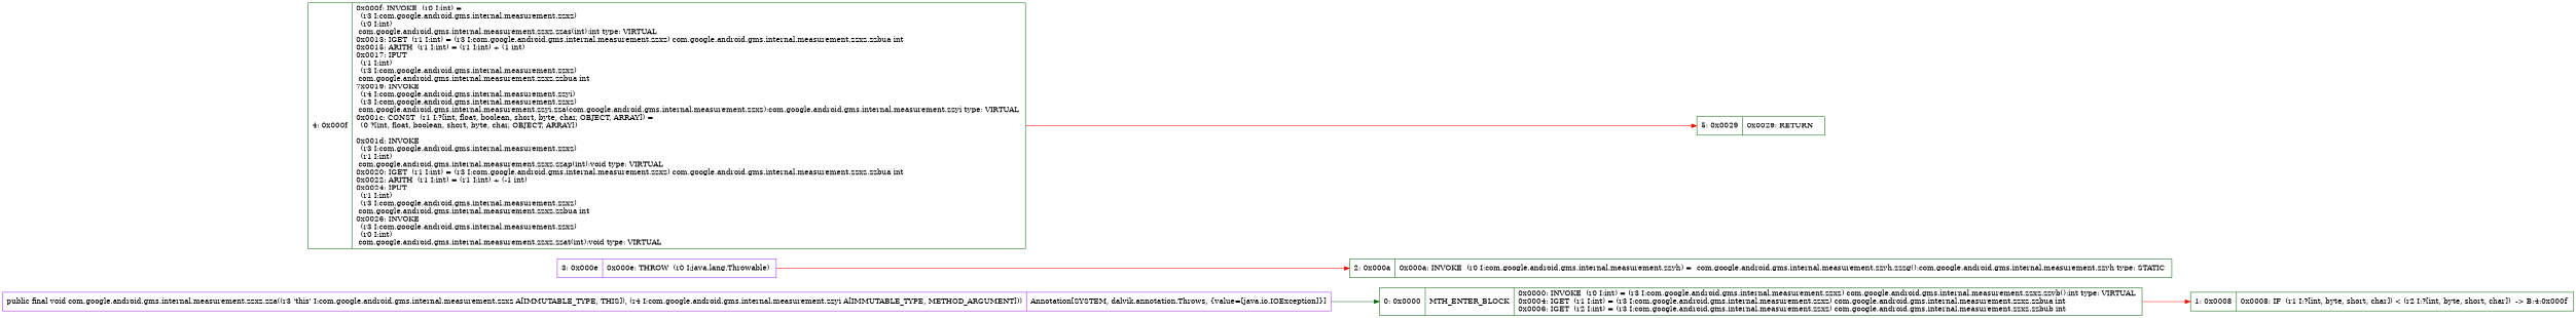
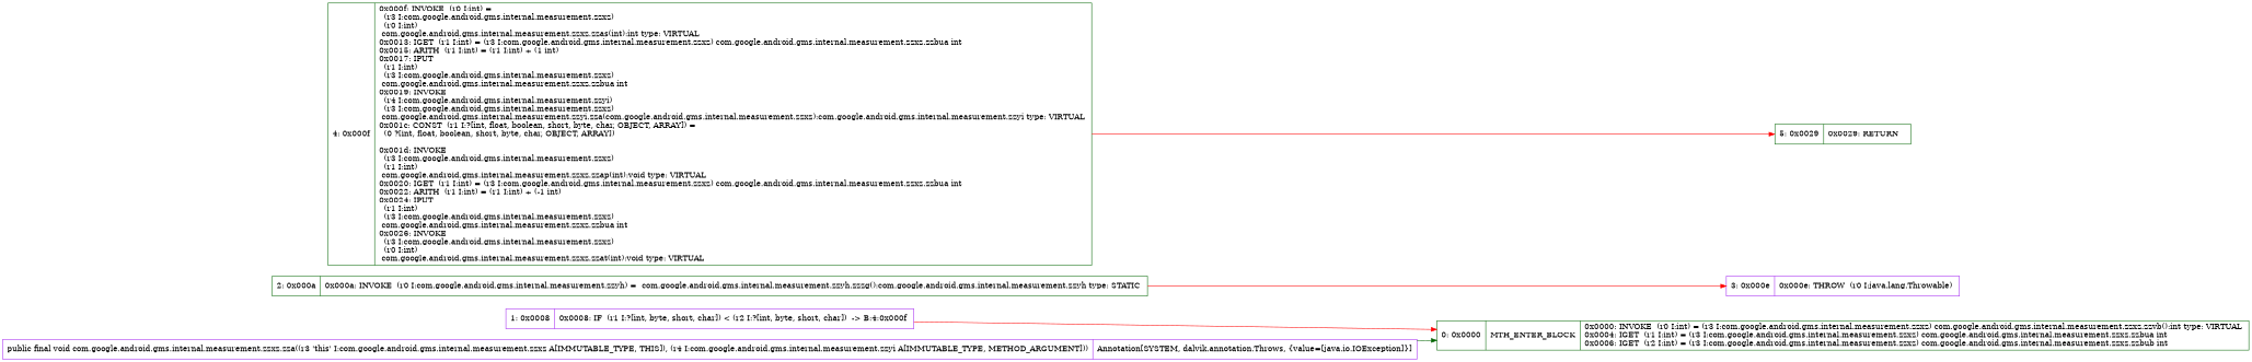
  digraph {
    rankdir=LR
    node [color=darkgreen shape=record]
    edge [color=red]
    n1 [label="{0\:\ 0x0000|MTH_ENTER_BLOCK\l|0x0000: INVOKE  (r0 I:int) = (r3 I:com.google.android.gms.internal.measurement.zzxz) com.google.android.gms.internal.measurement.zzxz.zzvb():int type: VIRTUAL \l0x0004: IGET  (r1 I:int) = (r3 I:com.google.android.gms.internal.measurement.zzxz) com.google.android.gms.internal.measurement.zzxz.zzbua int \l0x0006: IGET  (r2 I:int) = (r3 I:com.google.android.gms.internal.measurement.zzxz) com.google.android.gms.internal.measurement.zzxz.zzbub int \l}"]
-   n2 [label="{1\:\ 0x0008|0x0008: IF  (r1 I:?[int, byte, short, char]) \< (r2 I:?[int, byte, short, char])  \-\> B:4:0x000f \l}"]
+   n2 [color=purple label="{1\:\ 0x0008|0x0008: IF  (r1 I:?[int, byte, short, char]) \< (r2 I:?[int, byte, short, char])  \-\> B:4:0x000f \l}"]
    n3 [label="{2\:\ 0x000a|0x000a: INVOKE  (r0 I:com.google.android.gms.internal.measurement.zzyh) =  com.google.android.gms.internal.measurement.zzyh.zzzg():com.google.android.gms.internal.measurement.zzyh type: STATIC \l}"]
    n4 [color=purple label="{3\:\ 0x000e|0x000e: THROW  (r0 I:java.lang.Throwable) \l}"]
-   n5 [label="{4\:\ 0x000f|0x000f: INVOKE  (r0 I:int) = \l  (r3 I:com.google.android.gms.internal.measurement.zzxz)\l  (r0 I:int)\l com.google.android.gms.internal.measurement.zzxz.zzas(int):int type: VIRTUAL \l0x0013: IGET  (r1 I:int) = (r3 I:com.google.android.gms.internal.measurement.zzxz) com.google.android.gms.internal.measurement.zzxz.zzbua int \l0x0015: ARITH  (r1 I:int) = (r1 I:int) + (1 int) \l0x0017: IPUT  \l  (r1 I:int)\l  (r3 I:com.google.android.gms.internal.measurement.zzxz)\l com.google.android.gms.internal.measurement.zzxz.zzbua int \l7x0019: INVOKE  \l  (r4 I:com.google.android.gms.internal.measurement.zzyi)\l  (r3 I:com.google.android.gms.internal.measurement.zzxz)\l com.google.android.gms.internal.measurement.zzyi.zza(com.google.android.gms.internal.measurement.zzxz):com.google.android.gms.internal.measurement.zzyi type: VIRTUAL \l0x001c: CONST  (r1 I:?[int, float, boolean, short, byte, char, OBJECT, ARRAY]) = \l  (0 ?[int, float, boolean, short, byte, char, OBJECT, ARRAY])\l \l0x001d: INVOKE  \l  (r3 I:com.google.android.gms.internal.measurement.zzxz)\l  (r1 I:int)\l com.google.android.gms.internal.measurement.zzxz.zzap(int):void type: VIRTUAL \l0x0020: IGET  (r1 I:int) = (r3 I:com.google.android.gms.internal.measurement.zzxz) com.google.android.gms.internal.measurement.zzxz.zzbua int \l0x0022: ARITH  (r1 I:int) = (r1 I:int) + (\-1 int) \l0x0024: IPUT  \l  (r1 I:int)\l  (r3 I:com.google.android.gms.internal.measurement.zzxz)\l com.google.android.gms.internal.measurement.zzxz.zzbua int \l0x0026: INVOKE  \l  (r3 I:com.google.android.gms.internal.measurement.zzxz)\l  (r0 I:int)\l com.google.android.gms.internal.measurement.zzxz.zzat(int):void type: VIRTUAL \l}"]
+   n5 [label="{4\:\ 0x000f|0x000f: INVOKE  (r0 I:int) = \l  (r3 I:com.google.android.gms.internal.measurement.zzxz)\l  (r0 I:int)\l com.google.android.gms.internal.measurement.zzxz.zzas(int):int type: VIRTUAL \l0x0013: IGET  (r1 I:int) = (r3 I:com.google.android.gms.internal.measurement.zzxz) com.google.android.gms.internal.measurement.zzxz.zzbua int \l0x0015: ARITH  (r1 I:int) = (r1 I:int) + (1 int) \l0x0017: IPUT  \l  (r1 I:int)\l  (r3 I:com.google.android.gms.internal.measurement.zzxz)\l com.google.android.gms.internal.measurement.zzxz.zzbua int \l0x0019: INVOKE  \l  (r4 I:com.google.android.gms.internal.measurement.zzyi)\l  (r3 I:com.google.android.gms.internal.measurement.zzxz)\l com.google.android.gms.internal.measurement.zzyi.zza(com.google.android.gms.internal.measurement.zzxz):com.google.android.gms.internal.measurement.zzyi type: VIRTUAL \l0x001c: CONST  (r1 I:?[int, float, boolean, short, byte, char, OBJECT, ARRAY]) = \l  (0 ?[int, float, boolean, short, byte, char, OBJECT, ARRAY])\l \l0x001d: INVOKE  \l  (r3 I:com.google.android.gms.internal.measurement.zzxz)\l  (r1 I:int)\l com.google.android.gms.internal.measurement.zzxz.zzap(int):void type: VIRTUAL \l0x0020: IGET  (r1 I:int) = (r3 I:com.google.android.gms.internal.measurement.zzxz) com.google.android.gms.internal.measurement.zzxz.zzbua int \l0x0022: ARITH  (r1 I:int) = (r1 I:int) + (\-1 int) \l0x0024: IPUT  \l  (r1 I:int)\l  (r3 I:com.google.android.gms.internal.measurement.zzxz)\l com.google.android.gms.internal.measurement.zzxz.zzbua int \l0x0026: INVOKE  \l  (r3 I:com.google.android.gms.internal.measurement.zzxz)\l  (r0 I:int)\l com.google.android.gms.internal.measurement.zzxz.zzat(int):void type: VIRTUAL \l}"]
    n6 [label="{5\:\ 0x0029|0x0029: RETURN   \l}"]
    n7 [color=purple label="{public final void com.google.android.gms.internal.measurement.zzxz.zza((r3 'this' I:com.google.android.gms.internal.measurement.zzxz A[IMMUTABLE_TYPE, THIS]), (r4 I:com.google.android.gms.internal.measurement.zzyi A[IMMUTABLE_TYPE, METHOD_ARGUMENT]))  | Annotation[SYSTEM, dalvik.annotation.Throws, \{value=[java.io.IOException]\}]\l}"]
-   n1 -> n2
-   n4 -> n3
+   n2 -> n1
+   n3 -> n4
    n5 -> n6
    n7 -> n1 [color=darkgreen]
  }
